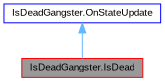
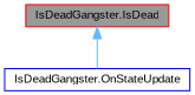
  digraph {
    rankdir=TB
    fontname="Liberation Sans"
    node [fontname="Liberation Sans" fontsize=10 shape=box style=filled]
    n1 [color=red fillcolor=grey60 fontcolor=black height=0.2 label="IsDeadGangster.IsDead" width=0.4]
    n2 [color=blue fillcolor=white height=0.2 label="IsDeadGangster.OnStateUpdate" width=0.4]
-   n2 -> n1 [color=steelblue1 dir=back fontname="Liberation Sans" fontsize=10 labelfontname=Helvetica labelfontsize=10 style=solid]
+   n1 -> n2 [color=steelblue1 dir=back fontname="Liberation Sans" fontsize=10 labelfontname=Helvetica labelfontsize=10 style=solid]
  }
